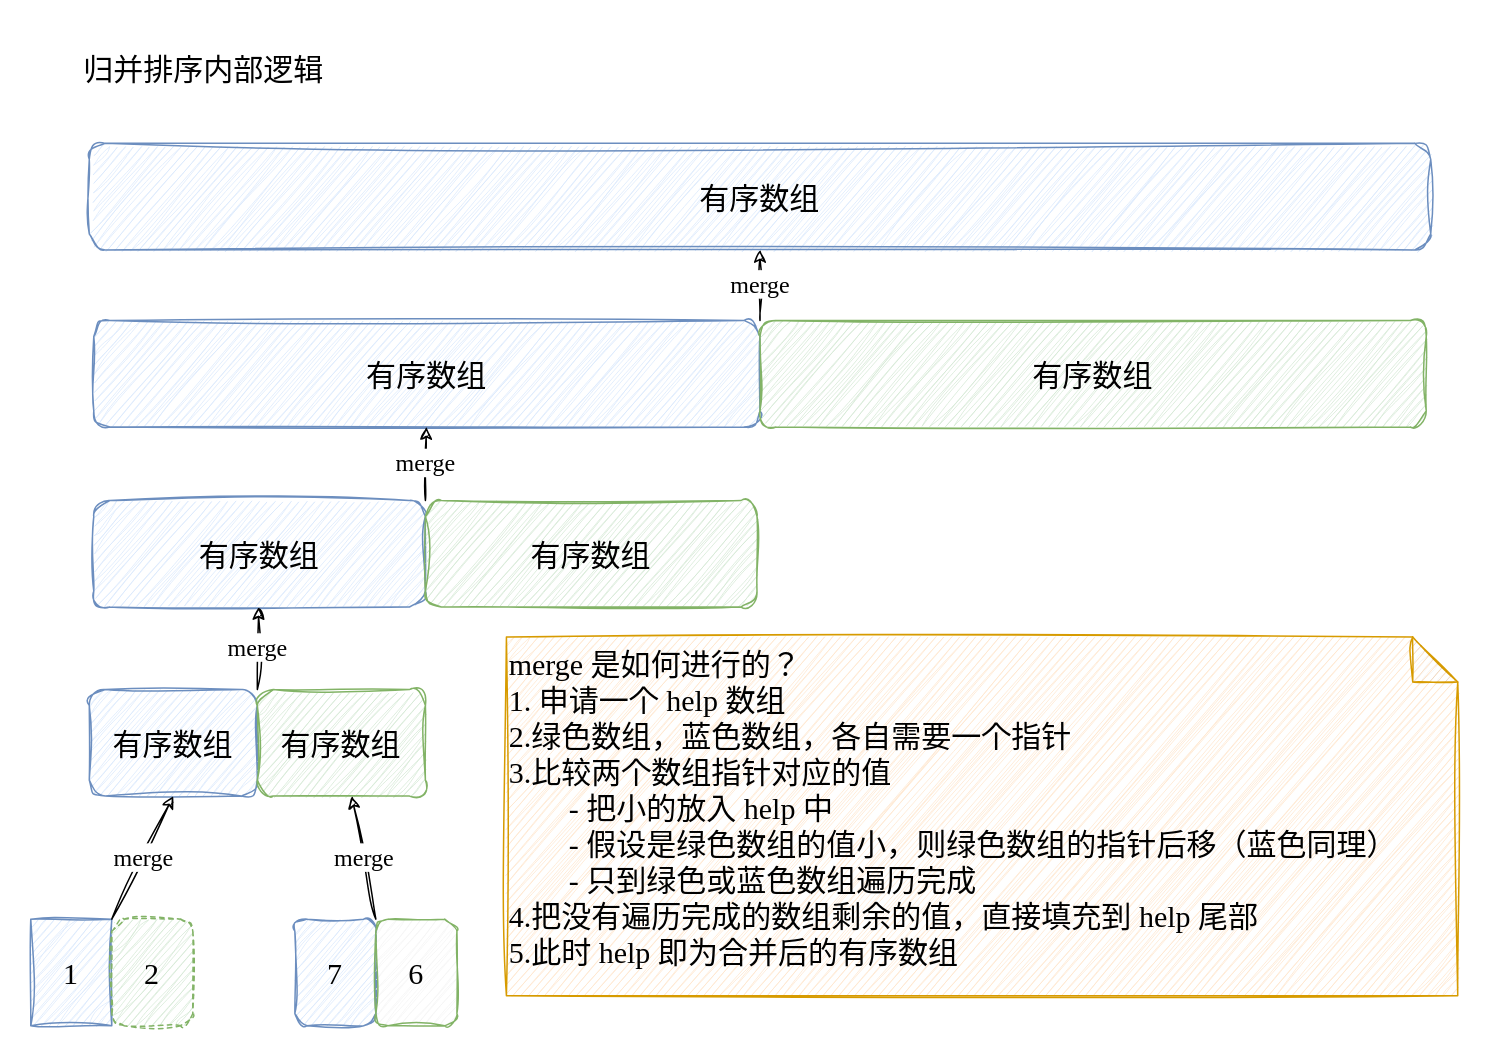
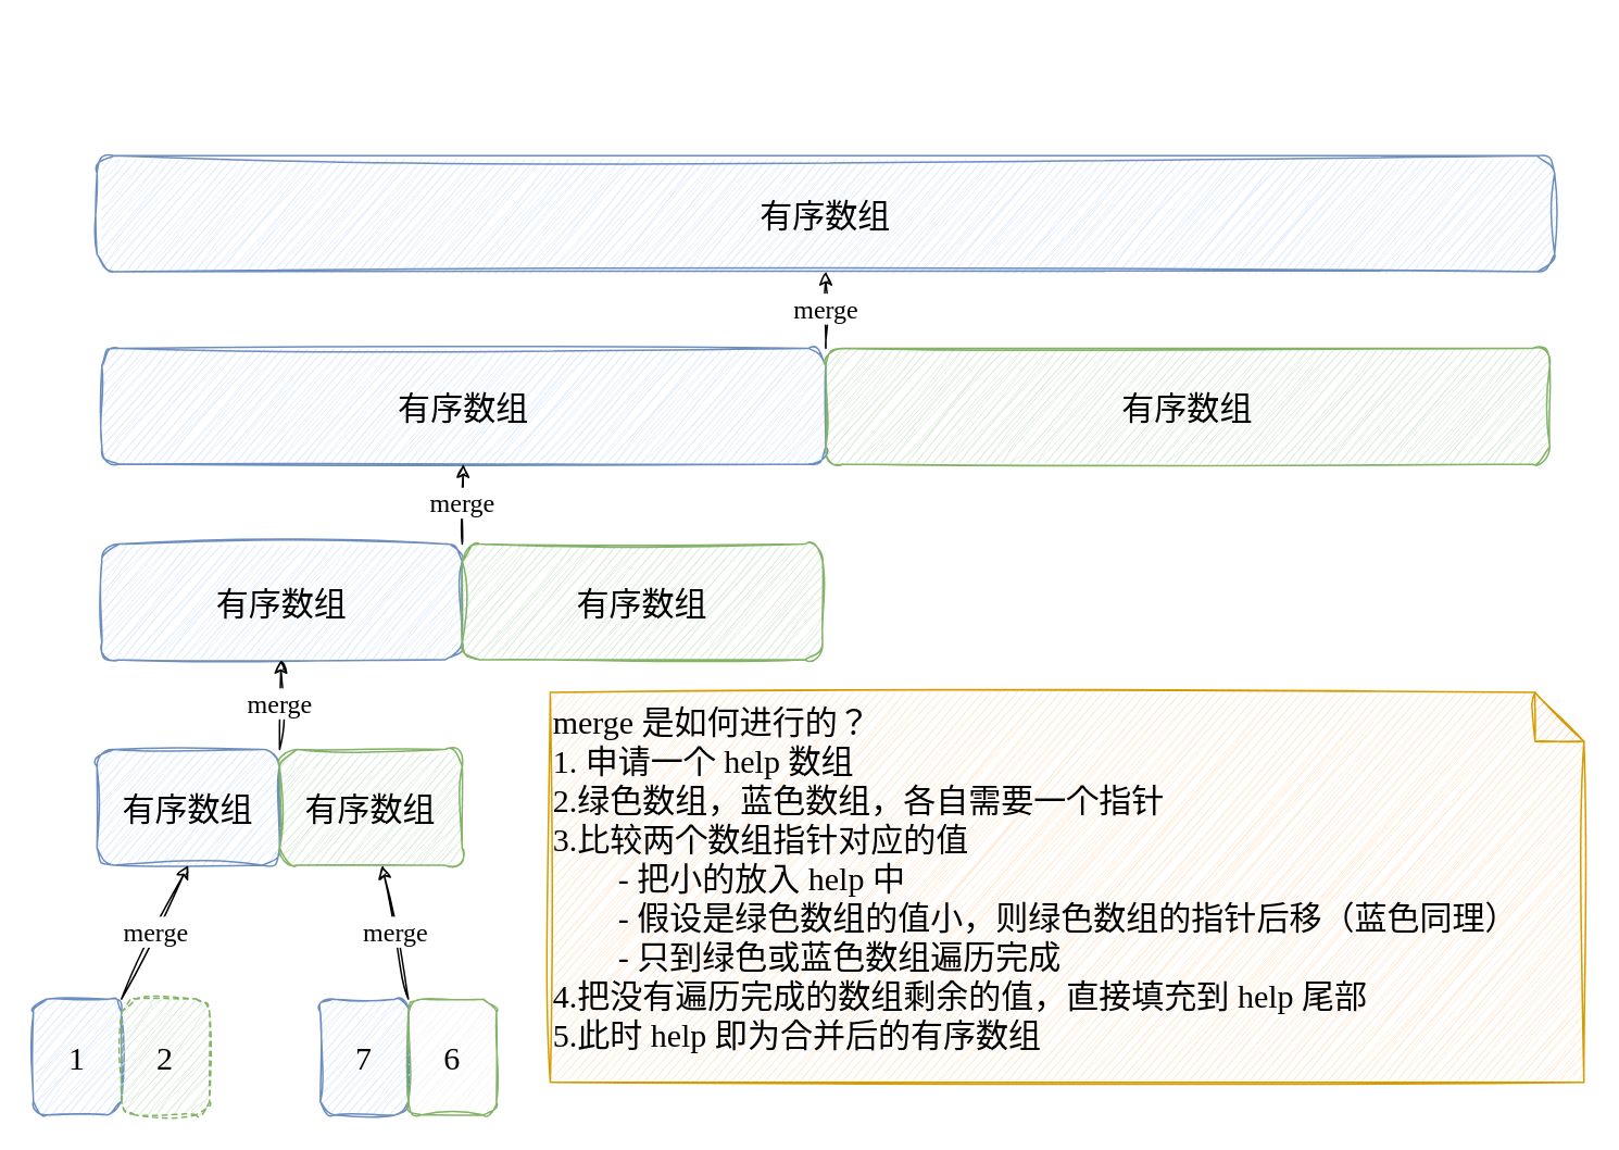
  <mxCell id="0" />
  <mxCell id="1" parent="0" />
- <mxCell id="2" value="归并排序内部逻辑" style="text;html=1;strokeColor=none;fillColor=none;align=center;verticalAlign=middle;whiteSpace=wrap;rounded=0;shadow=0;glass=0;sketch=1;hachureGap=4;jiggle=2;fillStyle=auto;curveFitting=1;fontFamily=Architects Daughter;fontSource=https%3A%2F%2Ffonts.googleapis.com%2Fcss%3Ffamily%3DArchitects%2BDaughter;fontSize=20;" parent="1" vertex="1"><mxGeometry x="43" y="20" width="185" height="50" as="geometry" /></mxCell>
  <mxCell id="3" value="有序数组" style="rounded=1;whiteSpace=wrap;html=1;sketch=1;hachureGap=4;jiggle=2;curveFitting=1;fontFamily=Architects Daughter;fontSource=https%3A%2F%2Ffonts.googleapis.com%2Fcss%3Ffamily%3DArchitects%2BDaughter;fontSize=20;fillColor=#dae8fc;strokeColor=#6c8ebf;" parent="1" vertex="1"><mxGeometry x="62" y="213" width="444" height="71" as="geometry" /></mxCell>
  <mxCell id="4" value="merge" style="edgeStyle=none;sketch=1;hachureGap=4;jiggle=2;curveFitting=1;html=1;exitX=0;exitY=0;exitDx=0;exitDy=0;entryX=0.5;entryY=1;entryDx=0;entryDy=0;fontFamily=Comic Sans MS;fontSize=16;" parent="1" source="5" target="22" edge="1"><mxGeometry relative="1" as="geometry" /></mxCell>
  <mxCell id="5" value="有序数组" style="rounded=1;whiteSpace=wrap;html=1;sketch=1;hachureGap=4;jiggle=2;curveFitting=1;fontFamily=Architects Daughter;fontSource=https%3A%2F%2Ffonts.googleapis.com%2Fcss%3Ffamily%3DArchitects%2BDaughter;fontSize=20;fillColor=#d5e8d4;strokeColor=#82b366;" parent="1" vertex="1"><mxGeometry x="506" y="213" width="444" height="71" as="geometry" /></mxCell>
  <mxCell id="6" value="" style="group" parent="1" vertex="1" connectable="0"><mxGeometry x="62" y="333" width="442" height="71" as="geometry" /></mxCell>
  <mxCell id="7" value="有序数组" style="rounded=1;whiteSpace=wrap;html=1;sketch=1;hachureGap=4;jiggle=2;curveFitting=1;fontFamily=Architects Daughter;fontSource=https%3A%2F%2Ffonts.googleapis.com%2Fcss%3Ffamily%3DArchitects%2BDaughter;fontSize=20;fillColor=#dae8fc;strokeColor=#6c8ebf;" parent="6" vertex="1"><mxGeometry width="221" height="71" as="geometry" /></mxCell>
  <mxCell id="8" value="有序数组" style="rounded=1;whiteSpace=wrap;html=1;sketch=1;hachureGap=4;jiggle=2;curveFitting=1;fontFamily=Architects Daughter;fontSource=https%3A%2F%2Ffonts.googleapis.com%2Fcss%3Ffamily%3DArchitects%2BDaughter;fontSize=20;fillColor=#d5e8d4;strokeColor=#82b366;" parent="6" vertex="1"><mxGeometry x="221" width="221" height="71" as="geometry" /></mxCell>
  <mxCell id="9" value="" style="group" parent="1" vertex="1" connectable="0"><mxGeometry x="59" y="459" width="224" height="71" as="geometry" /></mxCell>
  <mxCell id="10" value="有序数组" style="rounded=1;whiteSpace=wrap;html=1;sketch=1;hachureGap=4;jiggle=2;curveFitting=1;fontFamily=Architects Daughter;fontSource=https%3A%2F%2Ffonts.googleapis.com%2Fcss%3Ffamily%3DArchitects%2BDaughter;fontSize=20;fillColor=#dae8fc;strokeColor=#6c8ebf;" parent="9" vertex="1"><mxGeometry width="112" height="71" as="geometry" /></mxCell>
  <mxCell id="11" value="有序数组" style="rounded=1;whiteSpace=wrap;html=1;sketch=1;hachureGap=4;jiggle=2;curveFitting=1;fontFamily=Architects Daughter;fontSource=https%3A%2F%2Ffonts.googleapis.com%2Fcss%3Ffamily%3DArchitects%2BDaughter;fontSize=20;fillColor=#d5e8d4;strokeColor=#82b366;" parent="9" vertex="1"><mxGeometry x="112" width="112" height="71" as="geometry" /></mxCell>
  <mxCell id="12" value="" style="group" parent="1" vertex="1" connectable="0"><mxGeometry x="20" y="612" width="108" height="71" as="geometry" /></mxCell>
- <mxCell id="13" value="1" style="whiteSpace=wrap;html=1;sketch=1;hachureGap=4;jiggle=2;curveFitting=1;fontFamily=Architects Daughter;fontSource=https%3A%2F%2Ffonts.googleapis.com%2Fcss%3Ffamily%3DArchitects%2BDaughter;fontSize=20;fillColor=#dae8fc;strokeColor=#6c8ebf;rounded=0;" parent="12" vertex="1"><mxGeometry width="54" height="71" as="geometry" /></mxCell>
+ <mxCell id="13" value="1" style="rounded=1;whiteSpace=wrap;html=1;sketch=1;hachureGap=4;jiggle=2;curveFitting=1;fontFamily=Architects Daughter;fontSource=https%3A%2F%2Ffonts.googleapis.com%2Fcss%3Ffamily%3DArchitects%2BDaughter;fontSize=20;fillColor=#dae8fc;strokeColor=#6c8ebf;" parent="12" vertex="1"><mxGeometry width="54" height="71" as="geometry" /></mxCell>
  <mxCell id="14" value="2" style="rounded=1;whiteSpace=wrap;html=1;sketch=1;hachureGap=4;jiggle=2;curveFitting=1;fontFamily=Architects Daughter;fontSource=https%3A%2F%2Ffonts.googleapis.com%2Fcss%3Ffamily%3DArchitects%2BDaughter;fontSize=20;fillColor=#d5e8d4;strokeColor=#82b366;dashed=1;" parent="12" vertex="1"><mxGeometry x="54" width="54" height="71" as="geometry" /></mxCell>
  <mxCell id="15" value="" style="group" parent="1" vertex="1" connectable="0"><mxGeometry x="196" y="612" width="108" height="71" as="geometry" /></mxCell>
  <mxCell id="16" value="7" style="rounded=1;whiteSpace=wrap;html=1;sketch=1;hachureGap=4;jiggle=2;curveFitting=1;fontFamily=Architects Daughter;fontSource=https%3A%2F%2Ffonts.googleapis.com%2Fcss%3Ffamily%3DArchitects%2BDaughter;fontSize=20;fillColor=#dae8fc;strokeColor=#6c8ebf;" parent="15" vertex="1"><mxGeometry width="54" height="71" as="geometry" /></mxCell>
  <mxCell id="17" value="6" style="rounded=1;whiteSpace=wrap;html=1;sketch=1;hachureGap=4;jiggle=2;curveFitting=1;fontFamily=Architects Daughter;fontSource=https%3A%2F%2Ffonts.googleapis.com%2Fcss%3Ffamily%3DArchitects%2BDaughter;fontSize=20;fillColor=#f5f5f5;strokeColor=#82b366;" parent="15" vertex="1"><mxGeometry x="54" width="54" height="71" as="geometry" /></mxCell>
  <mxCell id="18" value="merge" style="edgeStyle=none;sketch=1;hachureGap=4;jiggle=2;curveFitting=1;html=1;exitX=0;exitY=0;exitDx=0;exitDy=0;entryX=0.5;entryY=1;entryDx=0;entryDy=0;fontFamily=Comic Sans MS;fontSize=16;" parent="1" source="14" target="10" edge="1"><mxGeometry relative="1" as="geometry" /></mxCell>
  <mxCell id="19" value="merge" style="edgeStyle=none;sketch=1;hachureGap=4;jiggle=2;curveFitting=1;html=1;exitX=0;exitY=0;exitDx=0;exitDy=0;fontFamily=Comic Sans MS;fontSize=16;" parent="1" source="17" target="11" edge="1"><mxGeometry relative="1" as="geometry" /></mxCell>
  <mxCell id="20" value="merge" style="edgeStyle=none;sketch=1;hachureGap=4;jiggle=2;curveFitting=1;html=1;exitX=0;exitY=0;exitDx=0;exitDy=0;fontFamily=Comic Sans MS;fontSize=16;" parent="1" source="11" target="7" edge="1"><mxGeometry relative="1" as="geometry" /></mxCell>
  <mxCell id="21" value="merge" style="edgeStyle=none;sketch=1;hachureGap=4;jiggle=2;curveFitting=1;html=1;exitX=0;exitY=0;exitDx=0;exitDy=0;fontFamily=Comic Sans MS;fontSize=16;" parent="1" source="8" target="3" edge="1"><mxGeometry relative="1" as="geometry" /></mxCell>
  <mxCell id="22" value="有序数组" style="rounded=1;whiteSpace=wrap;html=1;sketch=1;hachureGap=4;jiggle=2;curveFitting=1;fontFamily=Architects Daughter;fontSource=https%3A%2F%2Ffonts.googleapis.com%2Fcss%3Ffamily%3DArchitects%2BDaughter;fontSize=20;fillColor=#dae8fc;strokeColor=#6c8ebf;" parent="1" vertex="1"><mxGeometry x="59" y="95" width="894" height="71" as="geometry" /></mxCell>
  <mxCell id="23" value="merge 是如何进行的？&lt;br&gt;1. 申请一个 help 数组&lt;br&gt;2.绿色数组，蓝色数组，各自需要一个指针&lt;br&gt;3.比较两个数组指针对应的值&lt;br&gt;&lt;span style=&quot;white-space: pre;&quot;&gt;&#09;&lt;/span&gt;- 把小的放入 help 中&lt;br&gt;&lt;span style=&quot;white-space: pre;&quot;&gt;&#09;&lt;/span&gt;- 假设是绿色数组的值小，则绿色数组的指针后移（蓝色同理）&lt;br&gt;&lt;span style=&quot;white-space: pre;&quot;&gt;&#09;&lt;/span&gt;- 只到绿色或蓝色数组遍历完成&lt;br&gt;4.把没有遍历完成的数组剩余的值，直接填充到 help 尾部&lt;br&gt;5.此时 help 即为合并后的有序数组" style="shape=note;whiteSpace=wrap;html=1;backgroundOutline=1;darkOpacity=0.05;sketch=1;hachureGap=4;jiggle=2;curveFitting=1;fontFamily=Comic Sans MS;fontSize=20;fillColor=#ffe6cc;strokeColor=#d79b00;align=left;verticalAlign=top;" parent="1" vertex="1"><mxGeometry x="337" y="424" width="634" height="239" as="geometry" /></mxCell>
